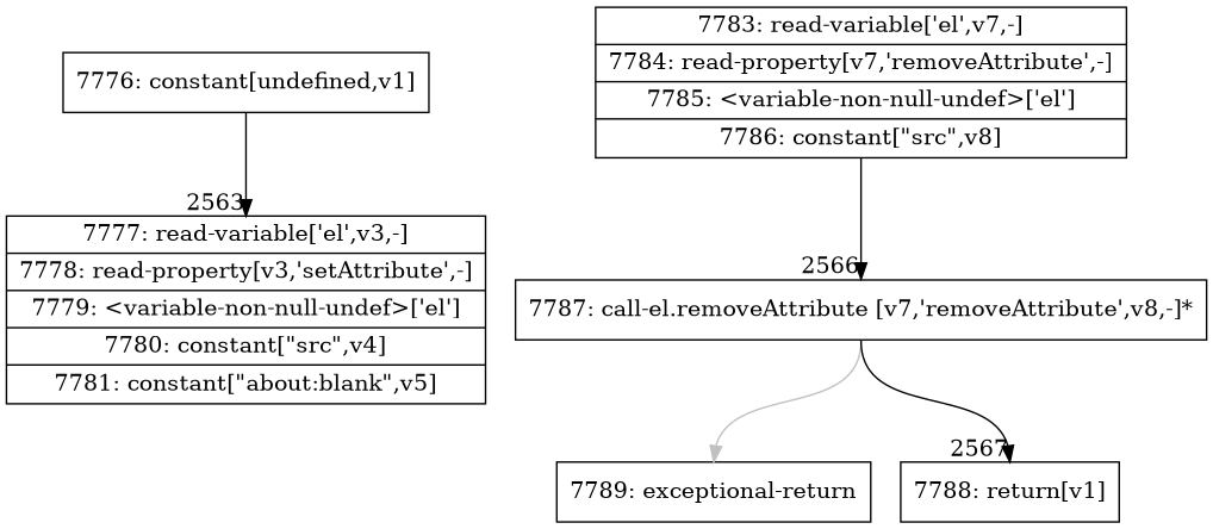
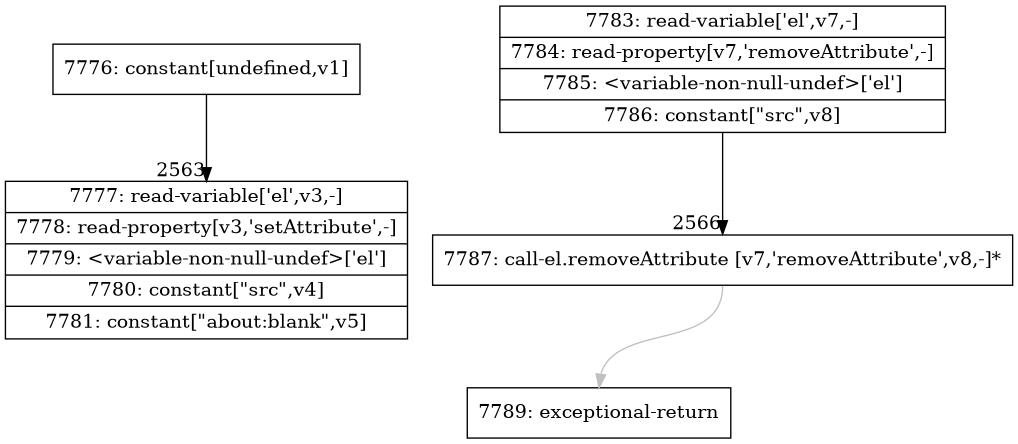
  digraph {
    rankdir=TD
    node [shape=record]
    edge [headport=n tailport=s]
    n1 [label="{7776: constant[undefined,v1]}"]
    n2 [label="{7777: read-variable['el',v3,-]|7778: read-property[v3,'setAttribute',-]|7779: \<variable-non-null-undef\>['el']|7780: constant[\"src\",v4]|7781: constant[\"about:blank\",v5]}"]
    n3 [label="{7789: exceptional-return}"]
    n4 [label="{7783: read-variable['el',v7,-]|7784: read-property[v7,'removeAttribute',-]|7785: \<variable-non-null-undef\>['el']|7786: constant[\"src\",v8]}"]
    n5 [label="{7787: call-el.removeAttribute [v7,'removeAttribute',v8,-]*}"]
-   n6 [label="{7788: return[v1]}"]
    n1 -> n2 [headlabel="      2563"]
    n4 -> n5 [headlabel="      2566"]
    n5 -> n3 [color=gray]
-   n5 -> n6 [headlabel="      2567"]
  }
